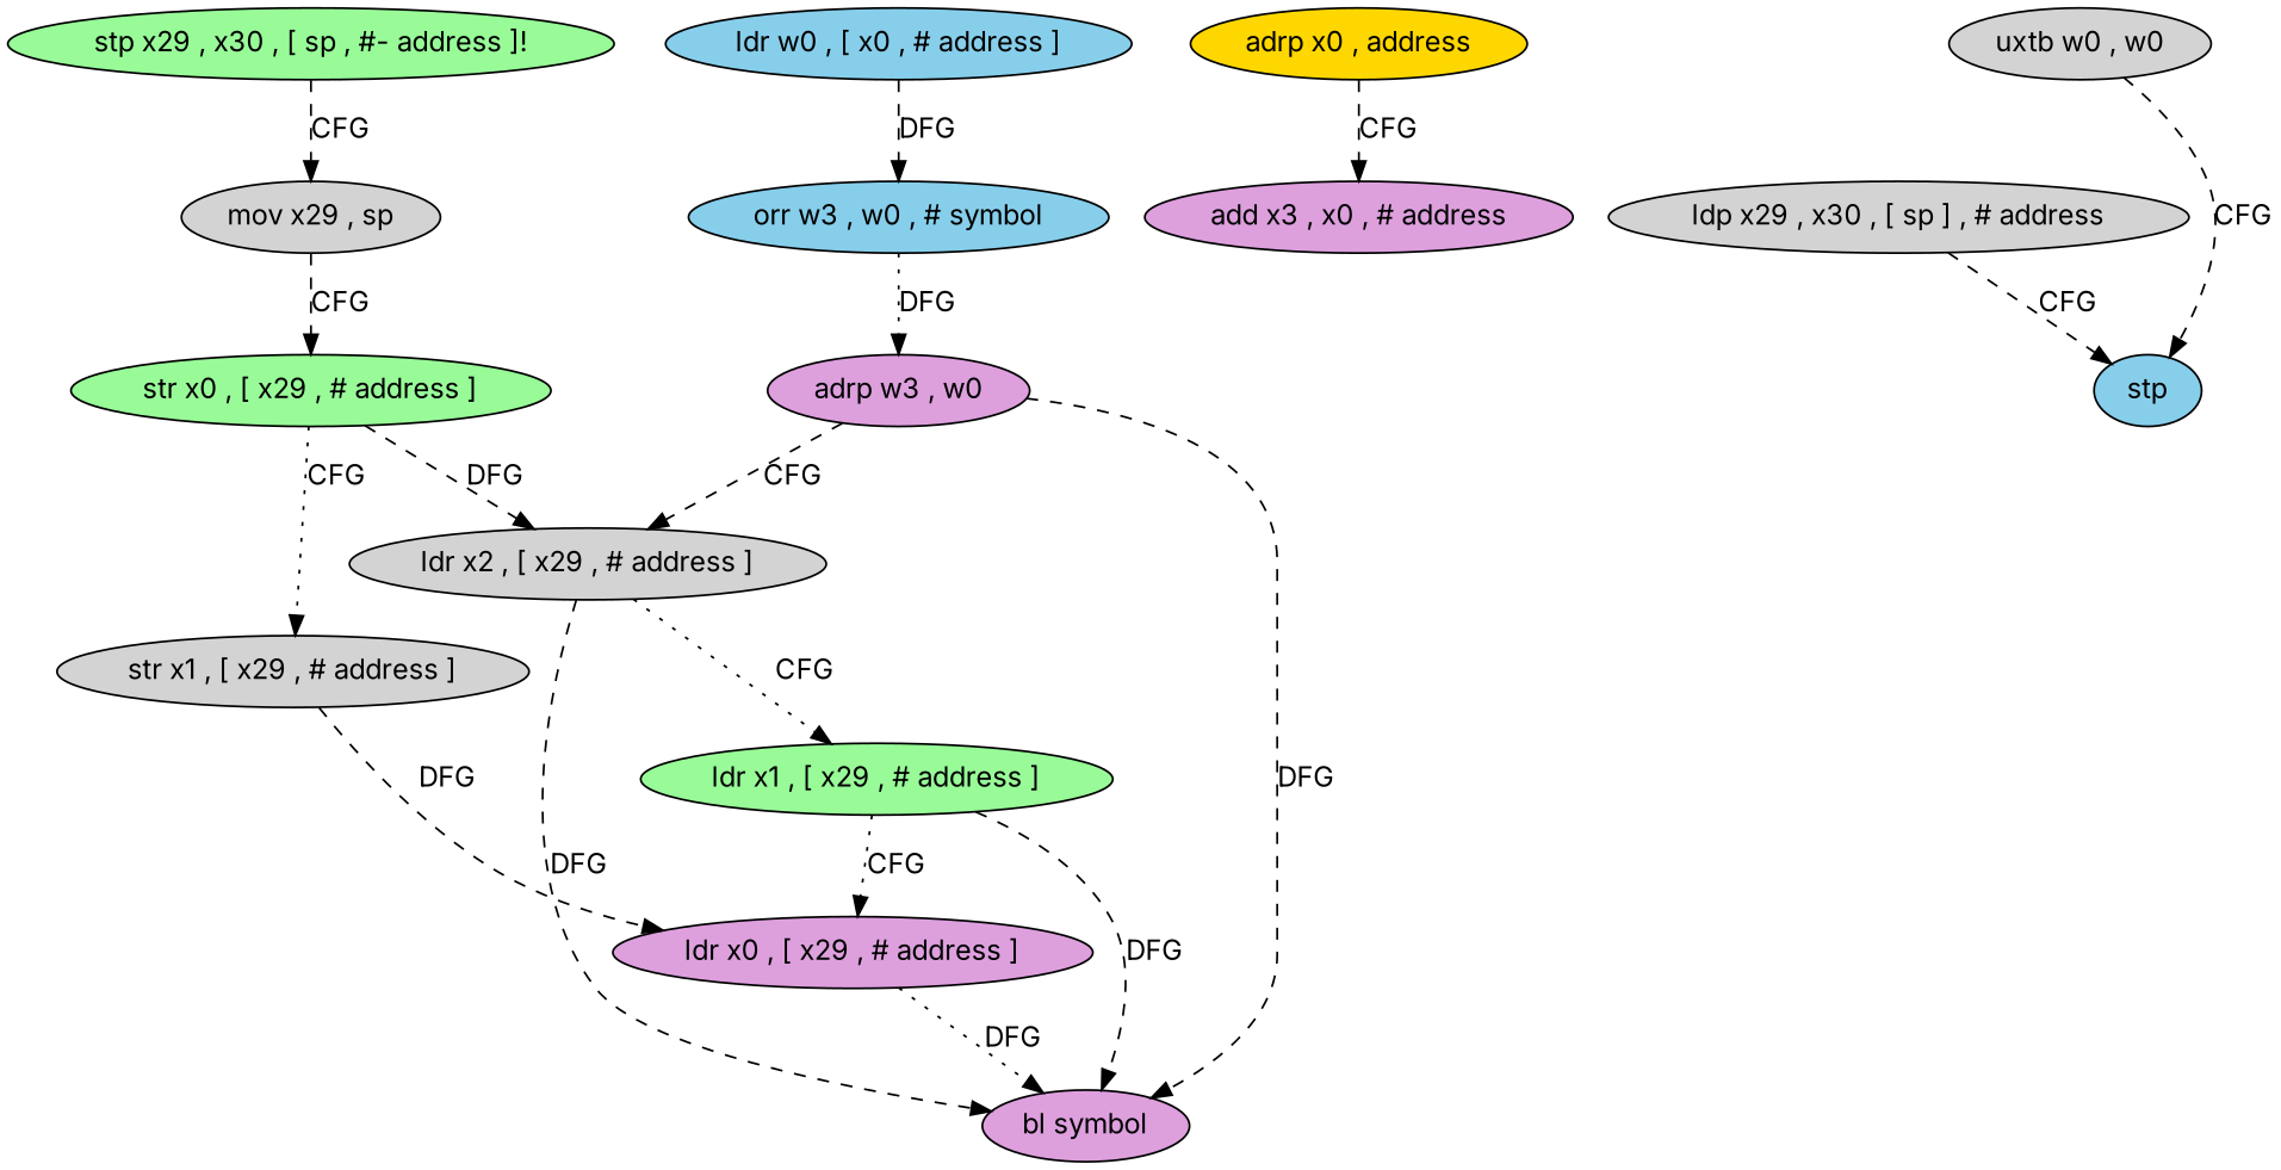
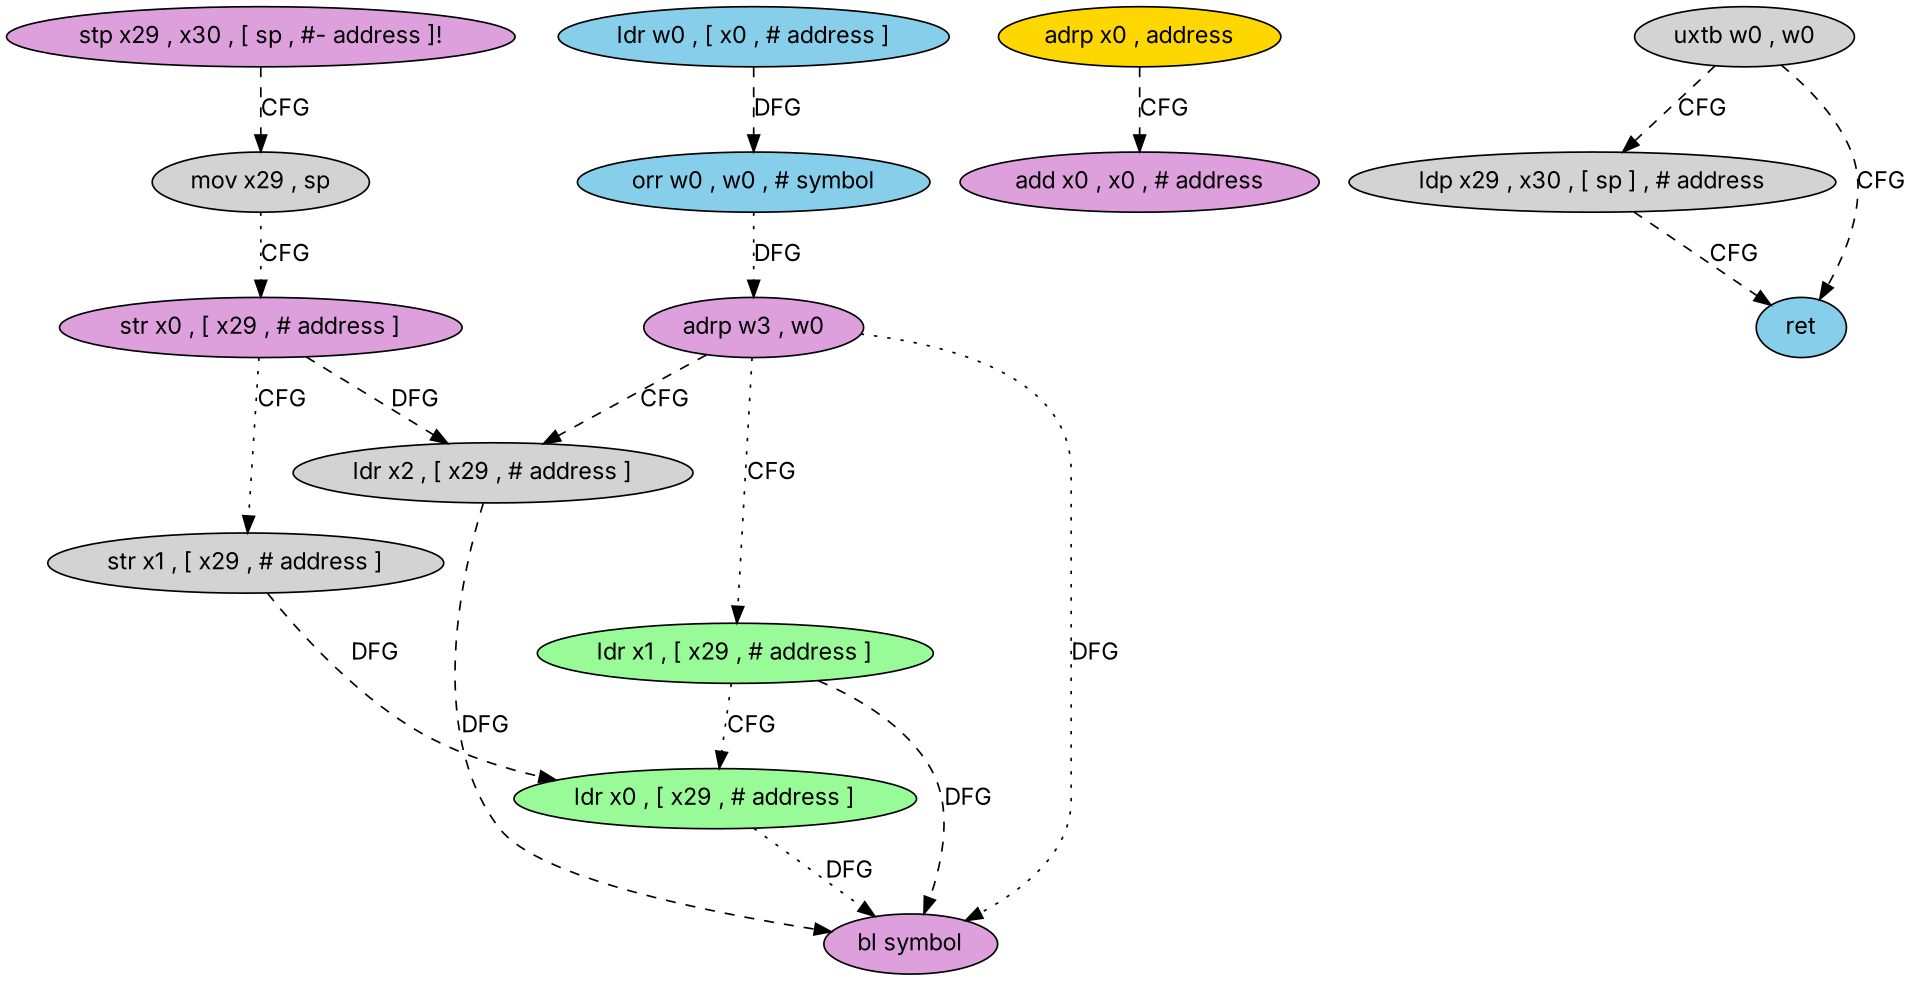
  digraph {
    fontname=Inter
    node [fillcolor=plum fontname=Inter style=filled]
    edge [fontname=Inter style=dashed]
-   n1 [fillcolor=palegreen label="stp x29 , x30 , [ sp , #- address ]!"]
+   n1 [label="stp x29 , x30 , [ sp , #- address ]!"]
    n2 [fillcolor=lightgrey label="mov x29 , sp"]
-   n3 [fillcolor=palegreen label="str x0 , [ x29 , # address ]"]
+   n3 [label="str x0 , [ x29 , # address ]"]
    n4 [fillcolor=lightgrey label="str x1 , [ x29 , # address ]"]
    n5 [fillcolor=lightgrey label="ldr x2 , [ x29 , # address ]"]
-   n6 [label="ldr x0 , [ x29 , # address ]"]
+   n6 [fillcolor=palegreen label="ldr x0 , [ x29 , # address ]"]
    n7 [fillcolor=palegreen label="ldr x1 , [ x29 , # address ]"]
    n8 [label="bl symbol"]
    n9 [fillcolor=gold label="adrp x0 , address"]
-   n10 [label="add x3 , x0 , # address"]
+   n10 [label="add x0 , x0 , # address"]
    n11 [fillcolor=skyblue label="ldr w0 , [ x0 , # address ]"]
-   n12 [fillcolor=skyblue label="orr w3 , w0 , # symbol"]
+   n12 [fillcolor=skyblue label="orr w0 , w0 , # symbol"]
    n13 [label="adrp w3 , w0"]
    n14 [fillcolor=lightgrey label="uxtb w0 , w0"]
    n15 [fillcolor=lightgrey label="ldp x29 , x30 , [ sp ] , # address"]
-   n16 [fillcolor=skyblue label=stp]
+   n16 [fillcolor=skyblue label=ret]
    n1 -> n2 [label=CFG]
-   n2 -> n3 [label=CFG]
+   n2 -> n3 [label=CFG style=dotted]
    n3 -> n4 [label=CFG style=dotted]
    n3 -> n5 [label=DFG]
    n4 -> n6 [label=DFG]
-   n5 -> n7 [label=CFG style=dotted]
+   n13 -> n7 [label=CFG style=dotted]
    n5 -> n8 [label=DFG]
    n6 -> n8 [label=DFG style=dotted]
    n7 -> n6 [label=CFG style=dotted]
    n7 -> n8 [label=DFG]
    n9 -> n10 [label=CFG]
    n11 -> n12 [label=DFG]
    n12 -> n13 [label=DFG style=dotted]
    n13 -> n5 [label=CFG]
-   n13 -> n8 [label=DFG]
+   n13 -> n8 [label=DFG style=dotted]
+   n14 -> n15 [label=CFG]
    n14 -> n16 [label=CFG]
    n15 -> n16 [label=CFG]
  }
